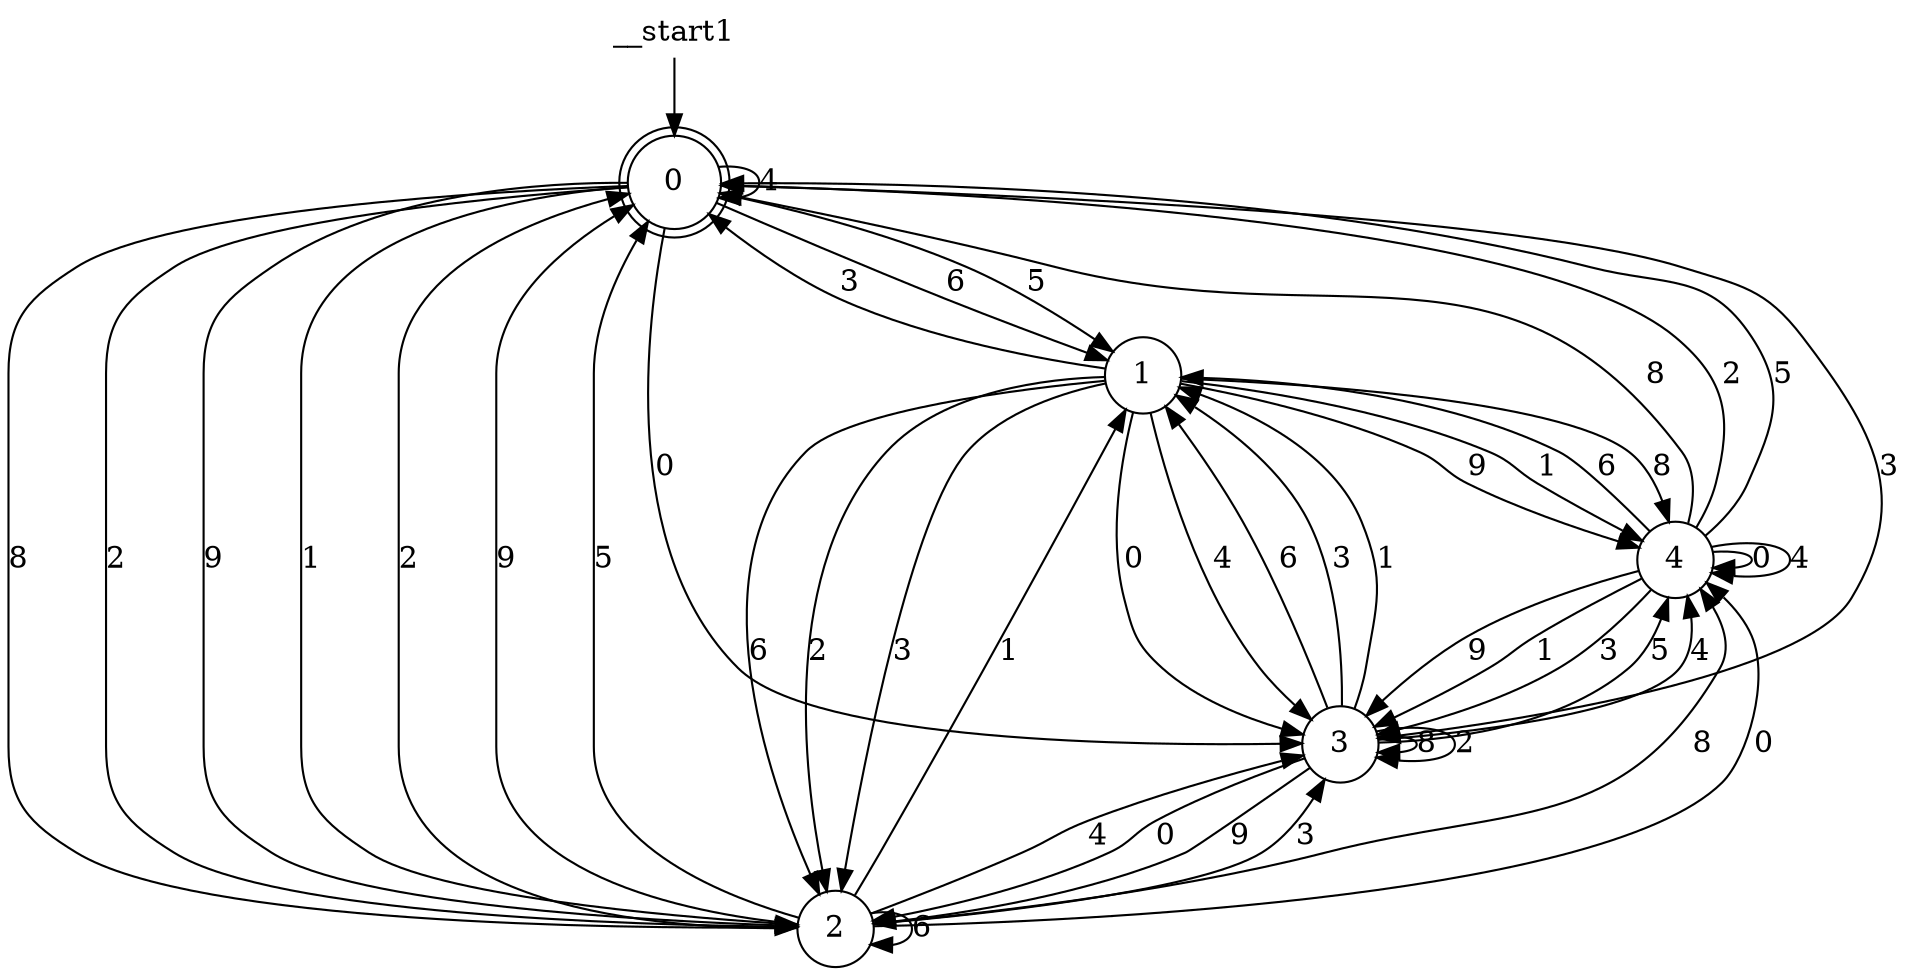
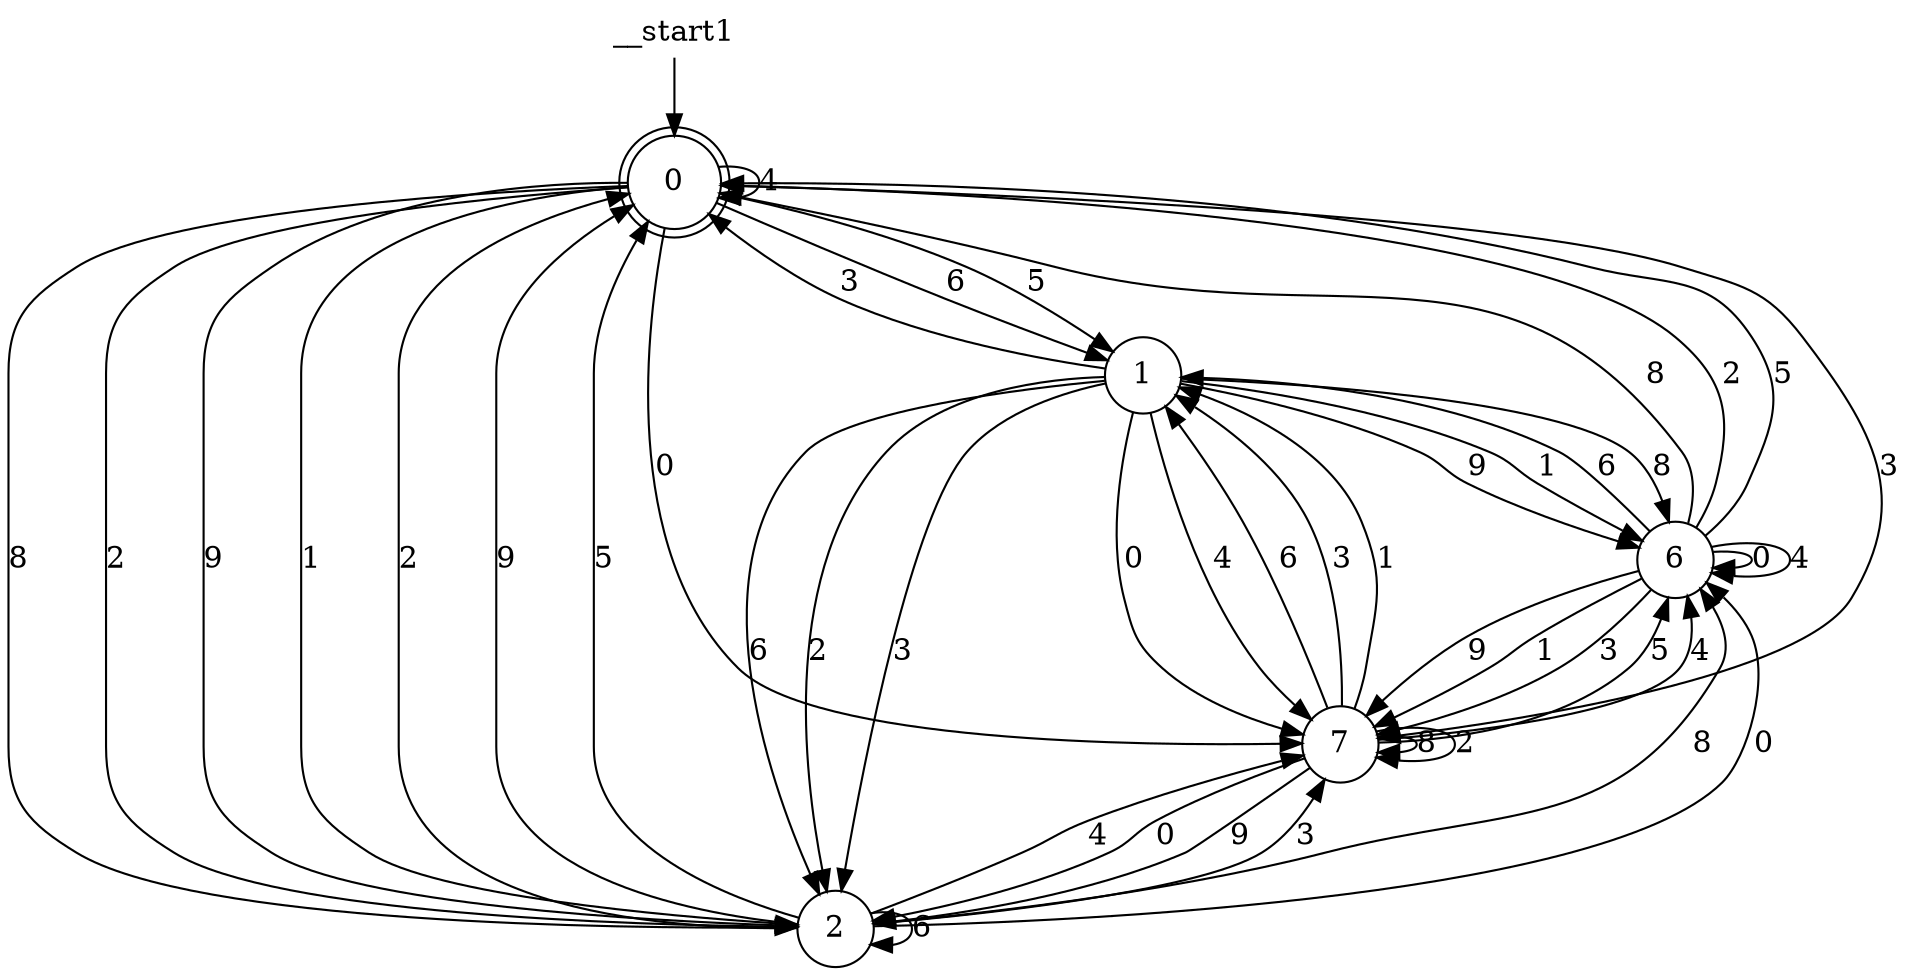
  digraph {
    fontname="DejaVu Serif"
    node [fontname="DejaVu Serif" shape=circle]
    edge [fontname="DejaVu Serif"]
    n1 [label=0 shape=doublecircle]
    n2 [label=1]
    n3 [label=2]
-   n4 [label=3]
-   n5 [label=4]
+   n4 [label=7]
+   n5 [label=6]
    n6 [height=0 label=__start1 shape=none width=0]
    n1 -> n1 [label=4]
    n1 -> n2 [label=6]
    n1 -> n2 [label=5]
    n1 -> n3 [label=8]
    n1 -> n3 [label=2]
    n1 -> n3 [label=9]
    n1 -> n3 [label=1]
    n1 -> n4 [label=3]
    n1 -> n4 [label=0]
    n2 -> n1 [label=3]
    n2 -> n3 [label=6]
    n2 -> n3 [label=2]
    n2 -> n3 [label=3]
    n2 -> n4 [label=0]
    n2 -> n4 [label=4]
    n2 -> n5 [label=8]
    n2 -> n5 [label=9]
    n2 -> n5 [label=1]
    n3 -> n1 [label=2]
    n3 -> n1 [label=9]
    n3 -> n1 [label=5]
-   n3 -> n2 [label=1]
    n3 -> n3 [label=6]
    n3 -> n4 [label=3]
    n3 -> n4 [label=4]
    n3 -> n5 [label=8]
    n3 -> n5 [label=0]
    n4 -> n2 [label=6]
    n4 -> n2 [label=3]
    n4 -> n2 [label=1]
    n4 -> n3 [label=9]
    n4 -> n3 [label=0]
    n4 -> n4 [label=8]
    n4 -> n4 [label=2]
    n4 -> n5 [label=5]
    n4 -> n5 [label=4]
    n5 -> n1 [label=8]
    n5 -> n1 [label=2]
    n5 -> n1 [label=5]
    n5 -> n2 [label=6]
    n5 -> n4 [label=9]
    n5 -> n4 [label=3]
    n5 -> n4 [label=1]
    n5 -> n5 [label=0]
    n5 -> n5 [label=4]
    n6 -> n1
  }
